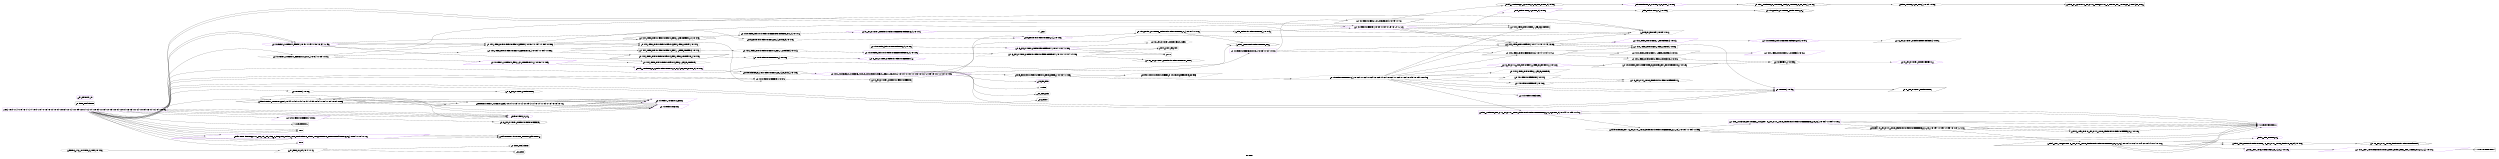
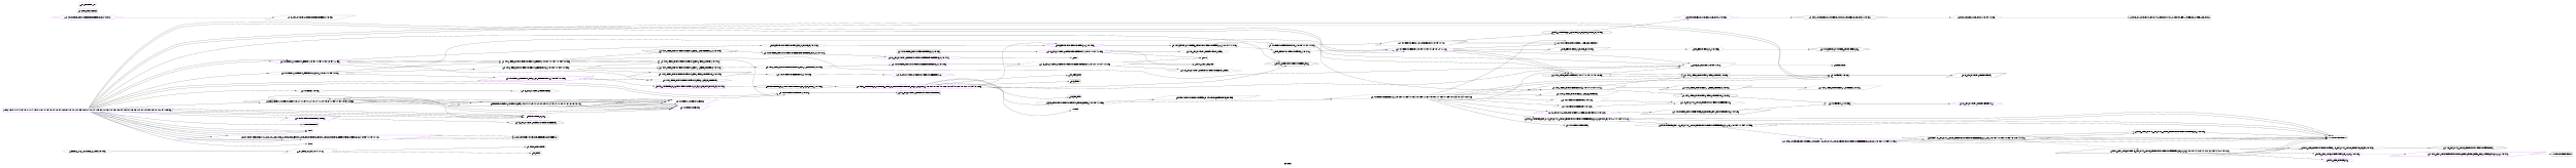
  digraph {
    fontname=Lato
    label="Call Graph"
    rankdir=LR
    node [color=gray40 fontname=Lato shape=parallelogram]
    edge [color=black fontname=Lato tailport=s0]
    n1 [label="{__cxx_global_var_init|{<s0>1|<s1>2}}"]
    n2 [label="{_ZNSt8ios_base4InitC1Ev}" shape=Mrecord]
    n3 [color=black label="{__cxa_atexit}" shape=Mrecord]
    n4 [color=purple label="{llvm.memcpy.p0i8.p0i8.i64}" shape=Mrecord]
    n5 [label="{_ZNSaIiEC2Ev|{<s0>29}}" shape=hexagon]
    n6 [label="{_ZN9__gnu_cxx13new_allocatorIiEC2Ev}" shape=hexagon]
    n7 [color=purple label="{_ZNSt11__copy_moveILb0ELb1ESt26random_access_iterator_tagE8__copy_mIiEEPT_PKS3_S6_S4_|{<s0>171}}"]
    n8 [color=black label="{llvm.memmove.p0i8.p0i8.i64}" shape=Mrecord]
    n9 [color=purple label="{_ZNSaIiED2Ev|{<s0>43}}" shape=box]
    n10 [color=black label="{_ZN9__gnu_cxx13new_allocatorIiED2Ev}"]
    n11 [color=black label="{_ZNSt16allocator_traitsISaISt6vectorIiSaIiEEEE10deallocateERS3_PS2_m|{<s0>176}}" shape=box]
    n12 [color=purple label="{_ZN9__gnu_cxx13new_allocatorISt6vectorIiSaIiEEE10deallocateEPS3_m|{<s0>177}}" shape=hexagon]
    n13 [label="{_ZdlPv}" shape=Mrecord]
    n14 [color=purple label="{_ZNSt6vectorIiSaIiEEixEm}"]
    n15 [color=black label="{_ZNSt12_Vector_baseIiSaIiEE12_Vector_implC2ERKS0_|{<s0>81}}" shape=ellipse]
    n16 [color=black label="{_ZNSaIiEC2ERKS_|{<s0>150}}" shape=ellipse]
    n17 [color=purple label="{_ZN9__gnu_cxx13new_allocatorIiEC2ERKS1_}" shape=hexagon]
    n18 [label="{_ZNK9__gnu_cxx13new_allocatorIiE8max_sizeEv}" shape=ellipse]
    n19 [label="{_ZSt6fill_nIPimiET_S1_T0_RKT1_|{<s0>92|<s1>93}}" shape=ellipse]
    n20 [color=black label="{_ZSt10__fill_n_aIPimiEN9__gnu_cxx11__enable_ifIXsr11__is_scalarIT1_EE7__valueET_E6__typeES4_T0_RKS3_}" shape=box]
    n21 [color=purple label="{_ZSt12__niter_baseIPiET_S1_}" shape=ellipse]
    n22 [color=purple label="{_ZNSt16allocator_traitsISaIiEE10deallocateERS0_Pim|{<s0>97}}" shape=hexagon]
    n23 [label="{_ZN9__gnu_cxx13new_allocatorIiE10deallocateEPim|{<s0>98}}"]
    n24 [color=black label="{_ZN9__gnu_cxx13new_allocatorISt6vectorIiSaIiEEED2Ev}" shape=box]
    n25 [label="{_ZNSaISt6vectorIiSaIiEEEC2ERKS2_|{<s0>113}}" shape=hexagon]
    n26 [color=purple label="{_ZN9__gnu_cxx13new_allocatorISt6vectorIiSaIiEEEC2ERKS4_}" shape=hexagon]
    n27 [label="{_ZNSt12_Vector_baseISt6vectorIiSaIiEESaIS2_EE19_M_get_Tp_allocatorEv}" shape=hexagon]
    n28 [color=purple label="{__cxa_end_catch}" shape=Mrecord]
    n29 [color=purple label="{_ZSt22__uninitialized_copy_aIN9__gnu_cxx17__normal_iteratorIPKiSt6vectorIiSaIiEEEEPiiET0_T_SA_S9_RSaIT1_E|{<s0>144|<s1>145|<s2>146}}" shape=box]
    n30 [label="{_ZSt18uninitialized_copyIN9__gnu_cxx17__normal_iteratorIPKiSt6vectorIiSaIiEEEEPiET0_T_SA_S9_|{<s0>151|<s1>152|<s2>153}}" shape=hexagon]
    n31 [color=purple label="{_ZNSt20__uninitialized_copyILb1EE13__uninit_copyIN9__gnu_cxx17__normal_iteratorIPKiSt6vectorIiSaIiEEEEPiEET0_T_SC_SB_|{<s0>154|<s1>155|<s2>156}}" shape=box]
    n32 [color=black label="{_ZSt4copyIN9__gnu_cxx17__normal_iteratorIPKiSt6vectorIiSaIiEEEEPiET0_T_SA_S9_|{<s0>157|<s1>158|<s2>159|<s3>160|<s4>161}}" shape=hexagon]
    n33 [label="{_ZSt12__miter_baseIN9__gnu_cxx17__normal_iteratorIPKiSt6vectorIiSaIiEEEEET_S8_|{<s0>168}}" shape=box]
    n34 [color=black label="{_ZSt14__copy_move_a2ILb0EN9__gnu_cxx17__normal_iteratorIPKiSt6vectorIiSaIiEEEEPiET1_T0_SA_S9_|{<s0>162|<s1>163|<s2>164|<s3>165|<s4>166|<s5>167}}"]
    n35 [label="{_ZSt12__niter_baseIPKiSt6vectorIiSaIiEEET_N9__gnu_cxx17__normal_iteratorIS5_T0_EE|{<s0>170}}" shape=ellipse]
    n36 [color=purple label="{_ZSt13__copy_move_aILb0EPKiPiET1_T0_S4_S3_|{<s0>169}}" shape=box]
    n37 [color=purple label="{_ZNSt6vectorIiSaIiEEC2EmRKiRKS0_|{<s0>30|<s1>31|<s2>32}}" shape=box]
    n38 [color=black label="{_ZNSt12_Vector_baseIiSaIiEEC2EmRKS0_|{<s0>72|<s1>73|<s2>74}}"]
    n39 [color=black label="{_ZNSt6vectorIiSaIiEE18_M_fill_initializeEmRKi|{<s0>75|<s1>76}}"]
    n40 [color=black label="{_ZNSt12_Vector_baseIiSaIiEED2Ev|{<s0>77|<s1>78|<s2>79|<s3>80}}" shape=ellipse]
    n41 [color=black label="{_ZNSt12_Vector_baseIiSaIiEE17_M_create_storageEm|{<s0>82}}"]
    n42 [color=black label="{_ZNSt12_Vector_baseIiSaIiEE12_Vector_implD2Ev|{<s0>83}}" shape=box]
    n43 [color=black label="{_ZSt24__uninitialized_fill_n_aIPimiiET_S1_T0_RKT1_RSaIT2_E|{<s0>89}}" shape=ellipse]
    n44 [label="{_ZNSt12_Vector_baseIiSaIiEE19_M_get_Tp_allocatorEv}" shape=box]
    n45 [label="{__clang_call_terminate|{<s0>95|<s1>96}}"]
-   n46 [color=purple label="{_ZNSt12_Vector_baseIiSaIiEE13_M_deallocateEPim|{<s0>94}}"]
    n47 [color=purple label="{_ZNSt12_Vector_baseIiSaIiEE11_M_allocateEm|{<s0>84}}"]
    n48 [color=purple label="{_ZSt20uninitialized_fill_nIPimiET_S1_T0_RKT1_|{<s0>90}}" shape=hexagon]
+   n49 [label="{_ZSt9terminatev}" shape=Mrecord]
    n50 [color=black label="{_Z1fRSt6vectorIS_IiSaIiEESaIS1_EEiii|{<s0>44|<s1>45|<s2>46|<s3>47|<s4>48|<s5>49|<s6>50|<s7>51|<s8>52|<s9>53}}" shape=hexagon]
    n51 [color=purple label="{_ZNSt6vectorIS_IiSaIiEESaIS1_EEixEm}"]
    n52 [color=black label="{_Z5checkRSt6vectorIS_IiSaIiEESaIS1_EEii|{<s0>62|<s1>63|<s2>64|<s3>65|<s4>66|<s5>67|<s6>68|<s7>69|<s8>70|<s9>71}}"]
    n53 [color=purple label="{_ZSt3maxIiERKT_S2_S2_}" shape=ellipse]
    n54 [color=black label="{_ZNSt16allocator_traitsISaIiEE8allocateERS0_m|{<s0>85}}" shape=box]
    n55 [color=purple label="{_ZN9__gnu_cxx13new_allocatorIiE8allocateEmPKv|{<s0>86|<s1>87|<s2>88}}" shape=ellipse]
    n56 [label="{_ZSt17__throw_bad_allocv}" shape=Mrecord]
    n57 [label="{_ZNSt12_Vector_baseISt6vectorIiSaIiEESaIS2_EEC2EmRKS3_|{<s0>101|<s1>102|<s2>103}}"]
    n58 [color=black label="{_ZNSt12_Vector_baseISt6vectorIiSaIiEESaIS2_EE12_Vector_implC2ERKS3_|{<s0>110}}"]
    n59 [color=black label="{_ZNSt12_Vector_baseISt6vectorIiSaIiEESaIS2_EE17_M_create_storageEm|{<s0>111}}" shape=box]
    n60 [color=black label="{_ZNSt12_Vector_baseISt6vectorIiSaIiEESaIS2_EE12_Vector_implD2Ev|{<s0>112}}" shape=box]
    n61 [label="{_ZNSt12_Vector_baseISt6vectorIiSaIiEESaIS2_EE11_M_allocateEm|{<s0>114}}" shape=ellipse]
    n62 [label="{_ZNSaISt6vectorIiSaIiEEED2Ev|{<s0>37}}" shape=box]
    n63 [color=purple label="{_ZNSt16allocator_traitsISaISt6vectorIiSaIiEEEE8allocateERS3_m|{<s0>115}}" shape=box]
    n64 [color=black label="{_ZSt20uninitialized_fill_nIPSt6vectorIiSaIiEEmS2_ET_S4_T0_RKT1_|{<s0>120}}" shape=ellipse]
    n65 [color=purple label="{_ZNSt22__uninitialized_fill_nILb0EE15__uninit_fill_nIPSt6vectorIiSaIiEEmS4_EET_S6_T0_RKT1_|{<s0>121|<s1>122|<s2>123|<s3>124|<s4>125|<s5>126|<s6>127|<s7>128}}" shape=ellipse]
    n66 [label="{llvm.trap}" shape=Mrecord]
    n67 [color=purple label="{_ZSt8_DestroyIPSt6vectorIiSaIiEEEvT_S4_|{<s0>131}}" shape=hexagon]
    n68 [color=black label="{_ZSt11__addressofISt6vectorIiSaIiEEEPT_RS3_}" shape=hexagon]
    n69 [label="{_ZSt10_ConstructISt6vectorIiSaIiEEJRKS2_EEvPT_DpOT0_|{<s0>129|<s1>130}}" shape=ellipse]
    n70 [label="{__cxa_begin_catch}" shape=Mrecord]
    n71 [color=black label="{__cxa_rethrow}" shape=Mrecord]
    n72 [label="{_ZNSt12_Destroy_auxILb0EE9__destroyIPSt6vectorIiSaIiEEEEvT_S6_|{<s0>172|<s1>173}}" shape=box]
    n73 [label="{_ZSt7forwardIRKSt6vectorIiSaIiEEEOT_RNSt16remove_referenceIS5_E4typeE}"]
    n74 [label="{_ZNSt6vectorIiSaIiEEC2ERKS1_|{<s0>132|<s1>133|<s2>134|<s3>135|<s4>136|<s5>137|<s6>138|<s7>139|<s8>140|<s9>141|<s10>142}}"]
    n75 [label="{_ZNKSt6vectorIiSaIiEE5beginEv|{<s0>147}}"]
    n76 [label="{_ZN9__gnu_cxx17__normal_iteratorIPKiSt6vectorIiSaIiEEEC2ERKS2_}" shape=hexagon]
    n77 [color=black label="{_ZNSt8ios_base4InitD1Ev}" shape=Mrecord]
    n78 [color=black label="{_ZNK9__gnu_cxx17__normal_iteratorIPKiSt6vectorIiSaIiEEE4baseEv}" shape=hexagon]
    n79 [color=purple label="{__gxx_personality_v0}" shape=Mrecord]
    n80 [color=purple label="{_ZNSt6vectorIS_IiSaIiEESaIS1_EED2Ev|{<s0>54|<s1>55|<s2>56|<s3>57|<s4>58}}" shape=ellipse]
    n81 [label="{_ZSt8_DestroyIPSt6vectorIiSaIiEES2_EvT_S4_RSaIT0_E|{<s0>178}}" shape=ellipse]
    n82 [label="{_ZNSt12_Vector_baseISt6vectorIiSaIiEESaIS2_EED2Ev|{<s0>106|<s1>107|<s2>108|<s3>109}}" shape=box]
    n83 [color=black label="{_ZNSt12_Vector_baseISt6vectorIiSaIiEESaIS2_EE13_M_deallocateEPS2_m|{<s0>175}}" shape=hexagon]
    n84 [label="{_ZSt8_DestroyISt6vectorIiSaIiEEEvPT_|{<s0>174}}" shape=box]
    n85 [color=black label="{_Znwm}" shape=Mrecord]
    n86 [color=purple label="{_ZNSt6vectorIS_IiSaIiEESaIS1_EE18_M_fill_initializeEmRKS1_|{<s0>104|<s1>105}}"]
    n87 [color=purple label="{_ZSt24__uninitialized_fill_n_aIPSt6vectorIiSaIiEEmS2_S2_ET_S4_T0_RKT1_RSaIT2_E|{<s0>119}}" shape=box]
    n88 [label="{_ZN9__gnu_cxx13new_allocatorISt6vectorIiSaIiEEE8allocateEmPKv|{<s0>116|<s1>117|<s2>118}}"]
    n89 [label="{_ZNK9__gnu_cxx13new_allocatorISt6vectorIiSaIiEEE8max_sizeEv}" shape=hexagon]
    n90 [label="{_ZNKSt6vectorIiSaIiEE3endEv|{<s0>148}}" shape=hexagon]
    n91 [color=purple label="{_ZNKSt6vectorIiSaIiEE4sizeEv}" shape=box]
    n92 [label="{_ZNKSt12_Vector_baseIiSaIiEE19_M_get_Tp_allocatorEv}"]
    n93 [color=purple label="{_ZN9__gnu_cxx14__alloc_traitsISaIiEE17_S_select_on_copyERKS1_|{<s0>143}}" shape=hexagon]
    n94 [color=purple label="{_ZNSaISt6vectorIiSaIiEEEC2Ev|{<s0>33}}"]
    n95 [color=black label="{_ZN9__gnu_cxx13new_allocatorISt6vectorIiSaIiEEEC2Ev}" shape=ellipse]
    n96 [color=black label="{_ZSt4moveIRiEONSt16remove_referenceIT_E4typeEOS2_}" shape=box]
    n97 [color=black label="{_ZNSt22__uninitialized_fill_nILb1EE15__uninit_fill_nIPimiEET_S3_T0_RKT1_|{<s0>91}}" shape=hexagon]
    n98 [color=purple label="{_ZSt8_DestroyIPiiEvT_S1_RSaIT0_E|{<s0>99}}"]
    n99 [label="{_ZSt8_DestroyIPiEvT_S1_|{<s0>100}}" shape=ellipse]
    n100 [color=black label="{_ZNSt12_Destroy_auxILb1EE9__destroyIPiEEvT_S3_}" shape=hexagon]
    n101 [color=black label="{_ZNSt16allocator_traitsISaIiEE37select_on_container_copy_constructionERKS0_|{<s0>149}}"]
    n102 [color=purple label="{main|{<s0>3|<s1>4|<s2>5|<s3>6|<s4>7|<s5>8|<s6>9|<s7>10|<s8>11|<s9>12|<s10>13|<s11>14|<s12>15|<s13>16|<s14>17|<s15>18|<s16>19|<s17>20|<s18>21|<s19>22|<s20>23|<s21>24|<s22>25|<s23>26|<s24>27|<s25>28}}" shape=box]
    n103 [color=black label="{llvm.memset.p0i8.i64}" shape=Mrecord]
    n104 [label="{scanf}" shape=Mrecord]
    n105 [label="{_ZNSt6vectorIS_IiSaIiEESaIS1_EEC2EmRKS1_RKS2_|{<s0>34|<s1>35|<s2>36}}" shape=hexagon]
    n106 [color=purple label="{_ZNSt6vectorIiSaIiEED2Ev|{<s0>38|<s1>39|<s2>40|<s3>41|<s4>42}}" shape=hexagon]
    n107 [color=purple label="{_ZSt4swapIiENSt9enable_ifIXsr6__and_ISt6__not_ISt15__is_tuple_likeIT_EESt21is_move_constructibleIS3_ESt18is_move_assignableIS3_EEE5valueEvE4typeERS3_SC_|{<s0>59|<s1>60|<s2>61}}"]
    n108 [color=purple label="{printf}" shape=Mrecord]
    n109 [label="{_GLOBAL__sub_I_VarunRaiko_1_1.cpp|{<s0>179}}" shape=ellipse]
    n1 -> n2
    n1 -> n3 [tailport=s1]
    n5 -> n6
    n7 -> n8
    n9 -> n10
    n11 -> n12
    n12 -> n13
    n15 -> n16
    n16 -> n17
    n19 -> n20 [tailport=s1]
    n22 -> n23
    n25 -> n26
    n29 -> n4
    n29 -> n4 [tailport=s1]
    n29 -> n30 [tailport=s2]
    n30 -> n4
    n30 -> n4 [tailport=s1]
    n30 -> n31 [tailport=s2]
    n31 -> n4
    n31 -> n4 [tailport=s1]
    n31 -> n32 [tailport=s2]
    n32 -> n4
    n32 -> n4 [tailport=s2]
    n32 -> n33 [tailport=s1]
    n32 -> n33 [tailport=s3]
    n32 -> n34 [tailport=s4]
    n33 -> n4
    n34 -> n4
    n34 -> n4 [tailport=s2]
    n34 -> n21 [tailport=s4]
    n34 -> n35 [tailport=s1]
    n34 -> n35 [tailport=s3]
    n34 -> n36 [tailport=s5]
    n35 -> n78
    n36 -> n7
    n37 -> n38
    n37 -> n39 [tailport=s1]
    n37 -> n40 [tailport=s2]
    n38 -> n15
    n38 -> n41 [tailport=s1]
    n38 -> n42 [tailport=s2]
    n39 -> n43 [tailport=s1]
    n39 -> n44
    n40 -> n42 [tailport=s1]
    n40 -> n42 [tailport=s2]
    n40 -> n45 [tailport=s3]
-   n40 -> n46
    n41 -> n47
    n42 -> n9
    n43 -> n48
-   n46 -> n22
+   n45 -> n49 [tailport=s1]
    n48 -> n97
    n50 -> n14 [tailport=s2]
    n50 -> n14 [tailport=s9]
    n50 -> n50
    n50 -> n50 [tailport=s6]
    n50 -> n51 [tailport=s1]
    n50 -> n51 [tailport=s8]
    n50 -> n52 [tailport=s3]
    n50 -> n52 [tailport=s4]
    n50 -> n52 [tailport=s5]
    n50 -> n53 [tailport=s7]
    n52 -> n14 [tailport=s1]
    n52 -> n14 [tailport=s3]
    n52 -> n14 [tailport=s5]
    n52 -> n14 [tailport=s7]
    n52 -> n14 [tailport=s9]
    n52 -> n51
    n52 -> n51 [tailport=s2]
    n52 -> n51 [tailport=s4]
    n52 -> n51 [tailport=s6]
    n52 -> n51 [tailport=s8]
    n54 -> n55
    n55 -> n18
    n55 -> n56 [tailport=s1]
    n55 -> n85 [tailport=s2]
    n57 -> n58
    n57 -> n59 [tailport=s1]
    n57 -> n60 [tailport=s2]
    n58 -> n25
    n59 -> n61
    n60 -> n62
    n61 -> n63
    n62 -> n24
    n63 -> n88
    n64 -> n65
    n65 -> n28 [tailport=s5]
    n65 -> n45 [tailport=s7]
    n65 -> n66 [tailport=s6]
    n65 -> n67 [tailport=s3]
    n65 -> n68
    n65 -> n69 [tailport=s1]
    n65 -> n70 [tailport=s2]
    n65 -> n71 [tailport=s4]
    n67 -> n72
    n69 -> n73
    n69 -> n74 [tailport=s1]
    n72 -> n68
    n72 -> n84 [tailport=s1]
    n74 -> n9 [tailport=s4]
    n74 -> n9 [tailport=s9]
    n74 -> n29 [tailport=s8]
    n74 -> n38 [tailport=s3]
    n74 -> n40 [tailport=s10]
    n74 -> n44 [tailport=s7]
    n74 -> n75 [tailport=s5]
    n74 -> n90 [tailport=s6]
    n74 -> n91
    n74 -> n92 [tailport=s1]
    n74 -> n93 [tailport=s2]
    n75 -> n76
    n80 -> n27
    n80 -> n45 [tailport=s4]
    n80 -> n81 [tailport=s1]
    n80 -> n82 [tailport=s2]
    n80 -> n82 [tailport=s3]
    n81 -> n67
    n82 -> n45 [tailport=s3]
    n82 -> n60 [tailport=s1]
    n82 -> n60 [tailport=s2]
    n82 -> n83
    n83 -> n11
    n84 -> n106
    n86 -> n27
    n86 -> n87 [tailport=s1]
    n87 -> n64
    n88 -> n56 [tailport=s1]
    n88 -> n85 [tailport=s2]
    n88 -> n89
    n90 -> n76
    n93 -> n101
    n94 -> n95
    n97 -> n19
    n98 -> n99
    n99 -> n100
    n101 -> n16
    n102 -> n5 [tailport=s4]
    n102 -> n9 [tailport=s10]
    n102 -> n9 [tailport=s15]
    n102 -> n37 [tailport=s5]
    n102 -> n50 [tailport=s11]
    n102 -> n53 [tailport=s17]
    n102 -> n53 [tailport=s18]
    n102 -> n53 [tailport=s21]
    n102 -> n53 [tailport=s24]
    n102 -> n62 [tailport=s8]
    n102 -> n62 [tailport=s13]
    n102 -> n80 [tailport=s12]
    n102 -> n80 [tailport=s16]
    n102 -> n94 [tailport=s6]
    n102 -> n103
    n102 -> n104 [tailport=s1]
    n102 -> n104 [tailport=s2]
    n102 -> n104 [tailport=s3]
    n102 -> n105 [tailport=s7]
    n102 -> n106 [tailport=s9]
    n102 -> n106 [tailport=s14]
    n102 -> n107 [tailport=s19]
    n102 -> n107 [tailport=s20]
    n102 -> n107 [tailport=s22]
    n102 -> n107 [tailport=s23]
    n102 -> n108 [tailport=s25]
    n105 -> n57
    n105 -> n82 [tailport=s2]
    n105 -> n86 [tailport=s1]
    n106 -> n40 [tailport=s2]
    n106 -> n40 [tailport=s3]
    n106 -> n44
    n106 -> n45 [tailport=s4]
    n106 -> n98 [tailport=s1]
    n107 -> n96
    n107 -> n96 [tailport=s1]
    n107 -> n96 [tailport=s2]
    n109 -> n1
  }
